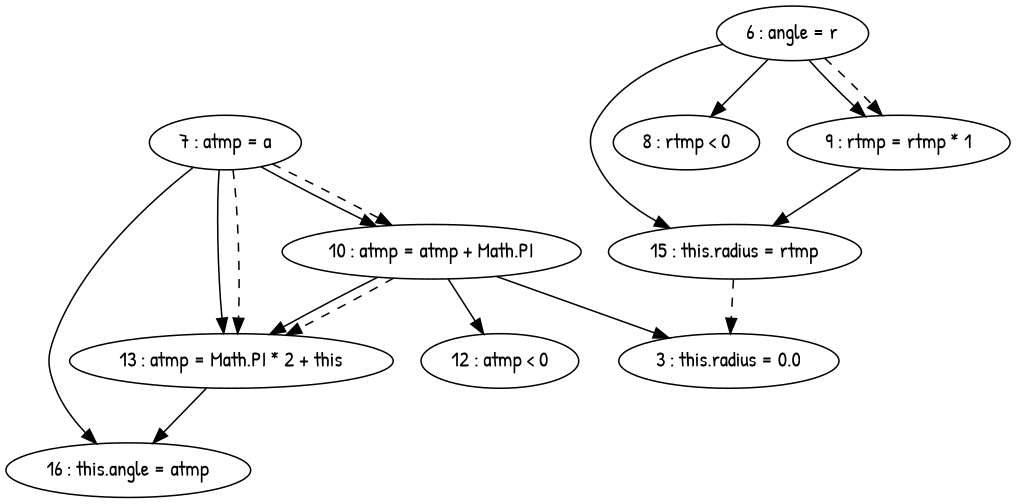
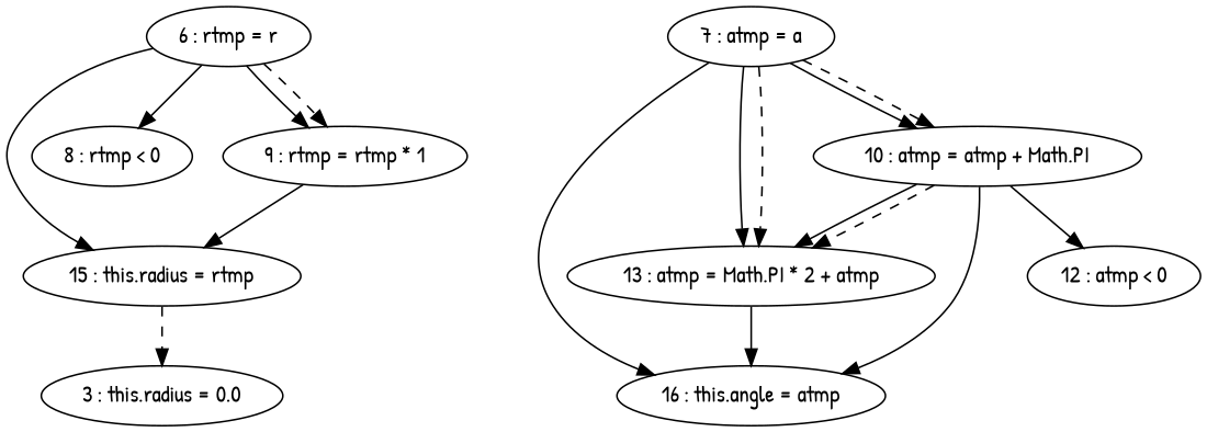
  digraph {
    fontname="Patrick Hand"
    node [fontname="Patrick Hand"]
    edge [fontname="Patrick Hand"]
    "15 : this.radius = rtmp"
    "3 : this.radius = 0.0"
-   "6 : rtmp = r" [label="6 : angle = r"]
+   "6 : rtmp = r"
    "8 : rtmp < 0"
    "9 : rtmp = rtmp * 1"
    "7 : atmp = a"
    "16 : this.angle = atmp"
-   "13 : atmp = Math.PI * 2 + atmp" [label="13 : atmp = Math.PI * 2 + this"]
+   "13 : atmp = Math.PI * 2 + atmp"
    "10 : atmp = atmp + Math.PI"
    "12 : atmp < 0"
    "15 : this.radius = rtmp" -> "3 : this.radius = 0.0" [style=dashed]
    "6 : rtmp = r" -> "15 : this.radius = rtmp"
    "6 : rtmp = r" -> "8 : rtmp < 0"
    "6 : rtmp = r" -> "9 : rtmp = rtmp * 1"
    "6 : rtmp = r" -> "9 : rtmp = rtmp * 1" [style=dashed]
    "9 : rtmp = rtmp * 1" -> "15 : this.radius = rtmp"
    "7 : atmp = a" -> "16 : this.angle = atmp"
    "7 : atmp = a" -> "13 : atmp = Math.PI * 2 + atmp"
    "7 : atmp = a" -> "13 : atmp = Math.PI * 2 + atmp" [style=dashed]
    "7 : atmp = a" -> "10 : atmp = atmp + Math.PI"
    "7 : atmp = a" -> "10 : atmp = atmp + Math.PI" [style=dashed]
    "13 : atmp = Math.PI * 2 + atmp" -> "16 : this.angle = atmp"
-   "10 : atmp = atmp + Math.PI" -> "3 : this.radius = 0.0"
+   "10 : atmp = atmp + Math.PI" -> "16 : this.angle = atmp"
    "10 : atmp = atmp + Math.PI" -> "13 : atmp = Math.PI * 2 + atmp"
    "10 : atmp = atmp + Math.PI" -> "13 : atmp = Math.PI * 2 + atmp" [style=dashed]
    "10 : atmp = atmp + Math.PI" -> "12 : atmp < 0"
  }
